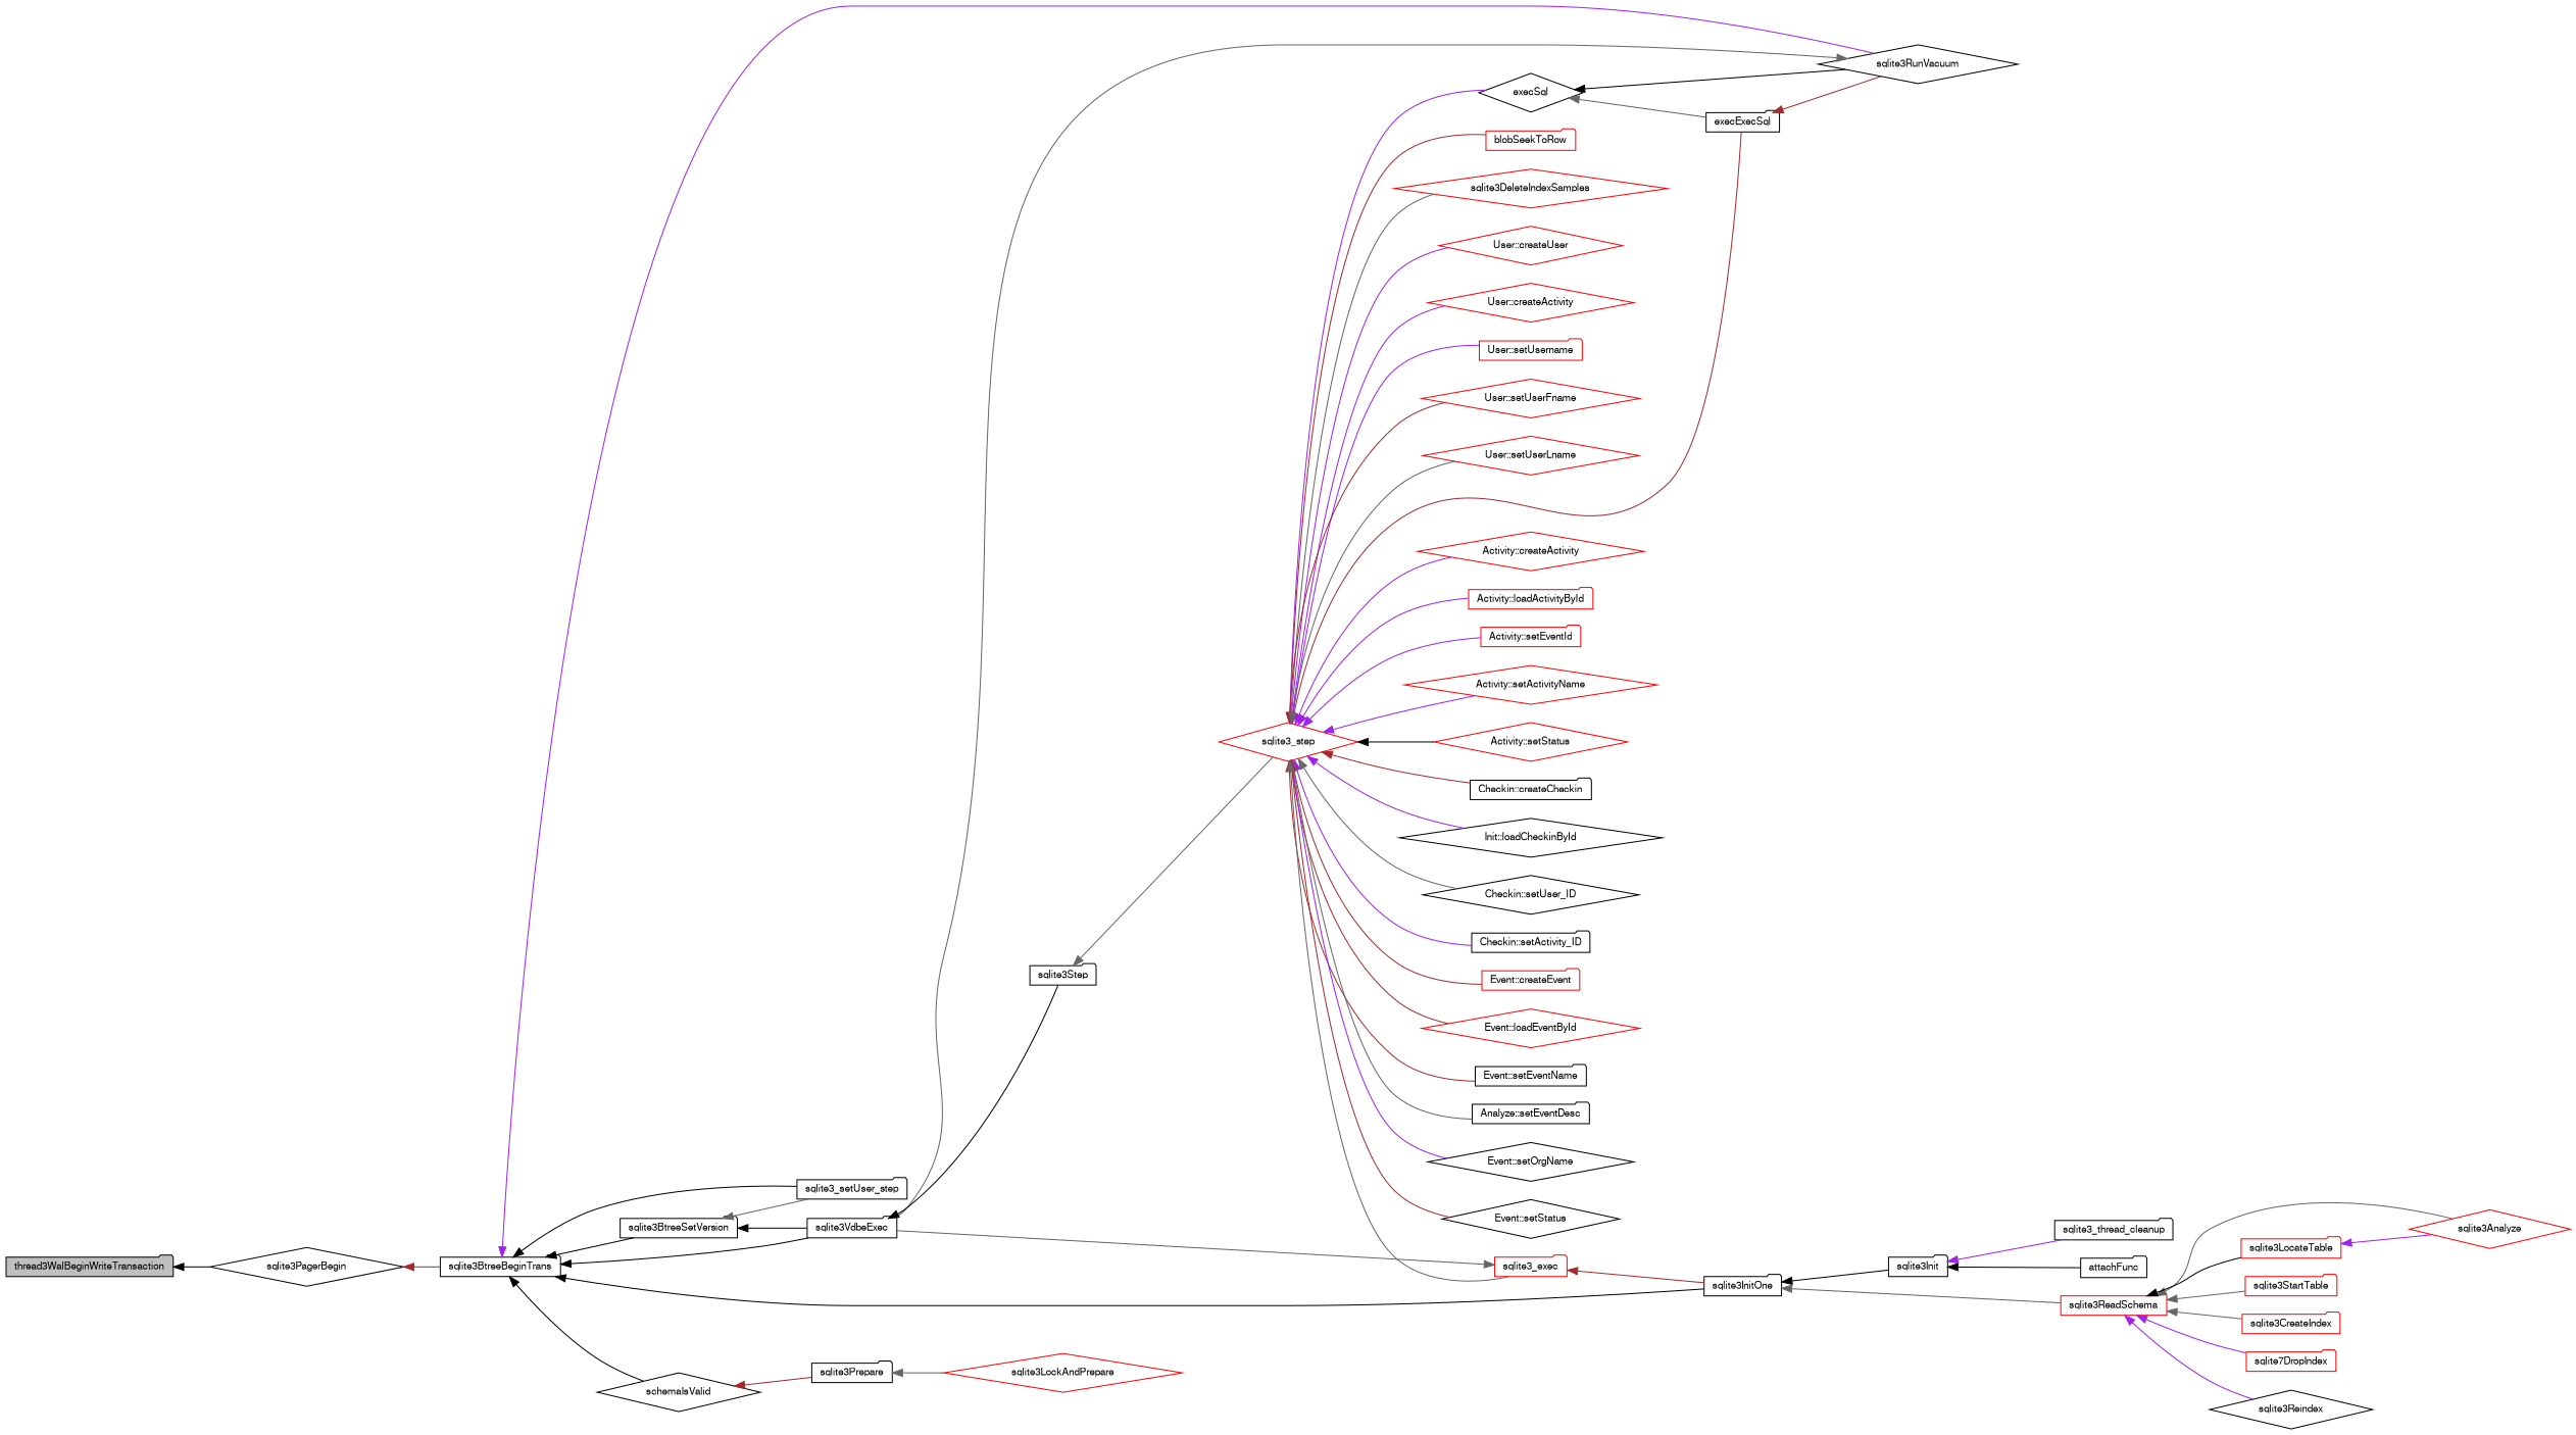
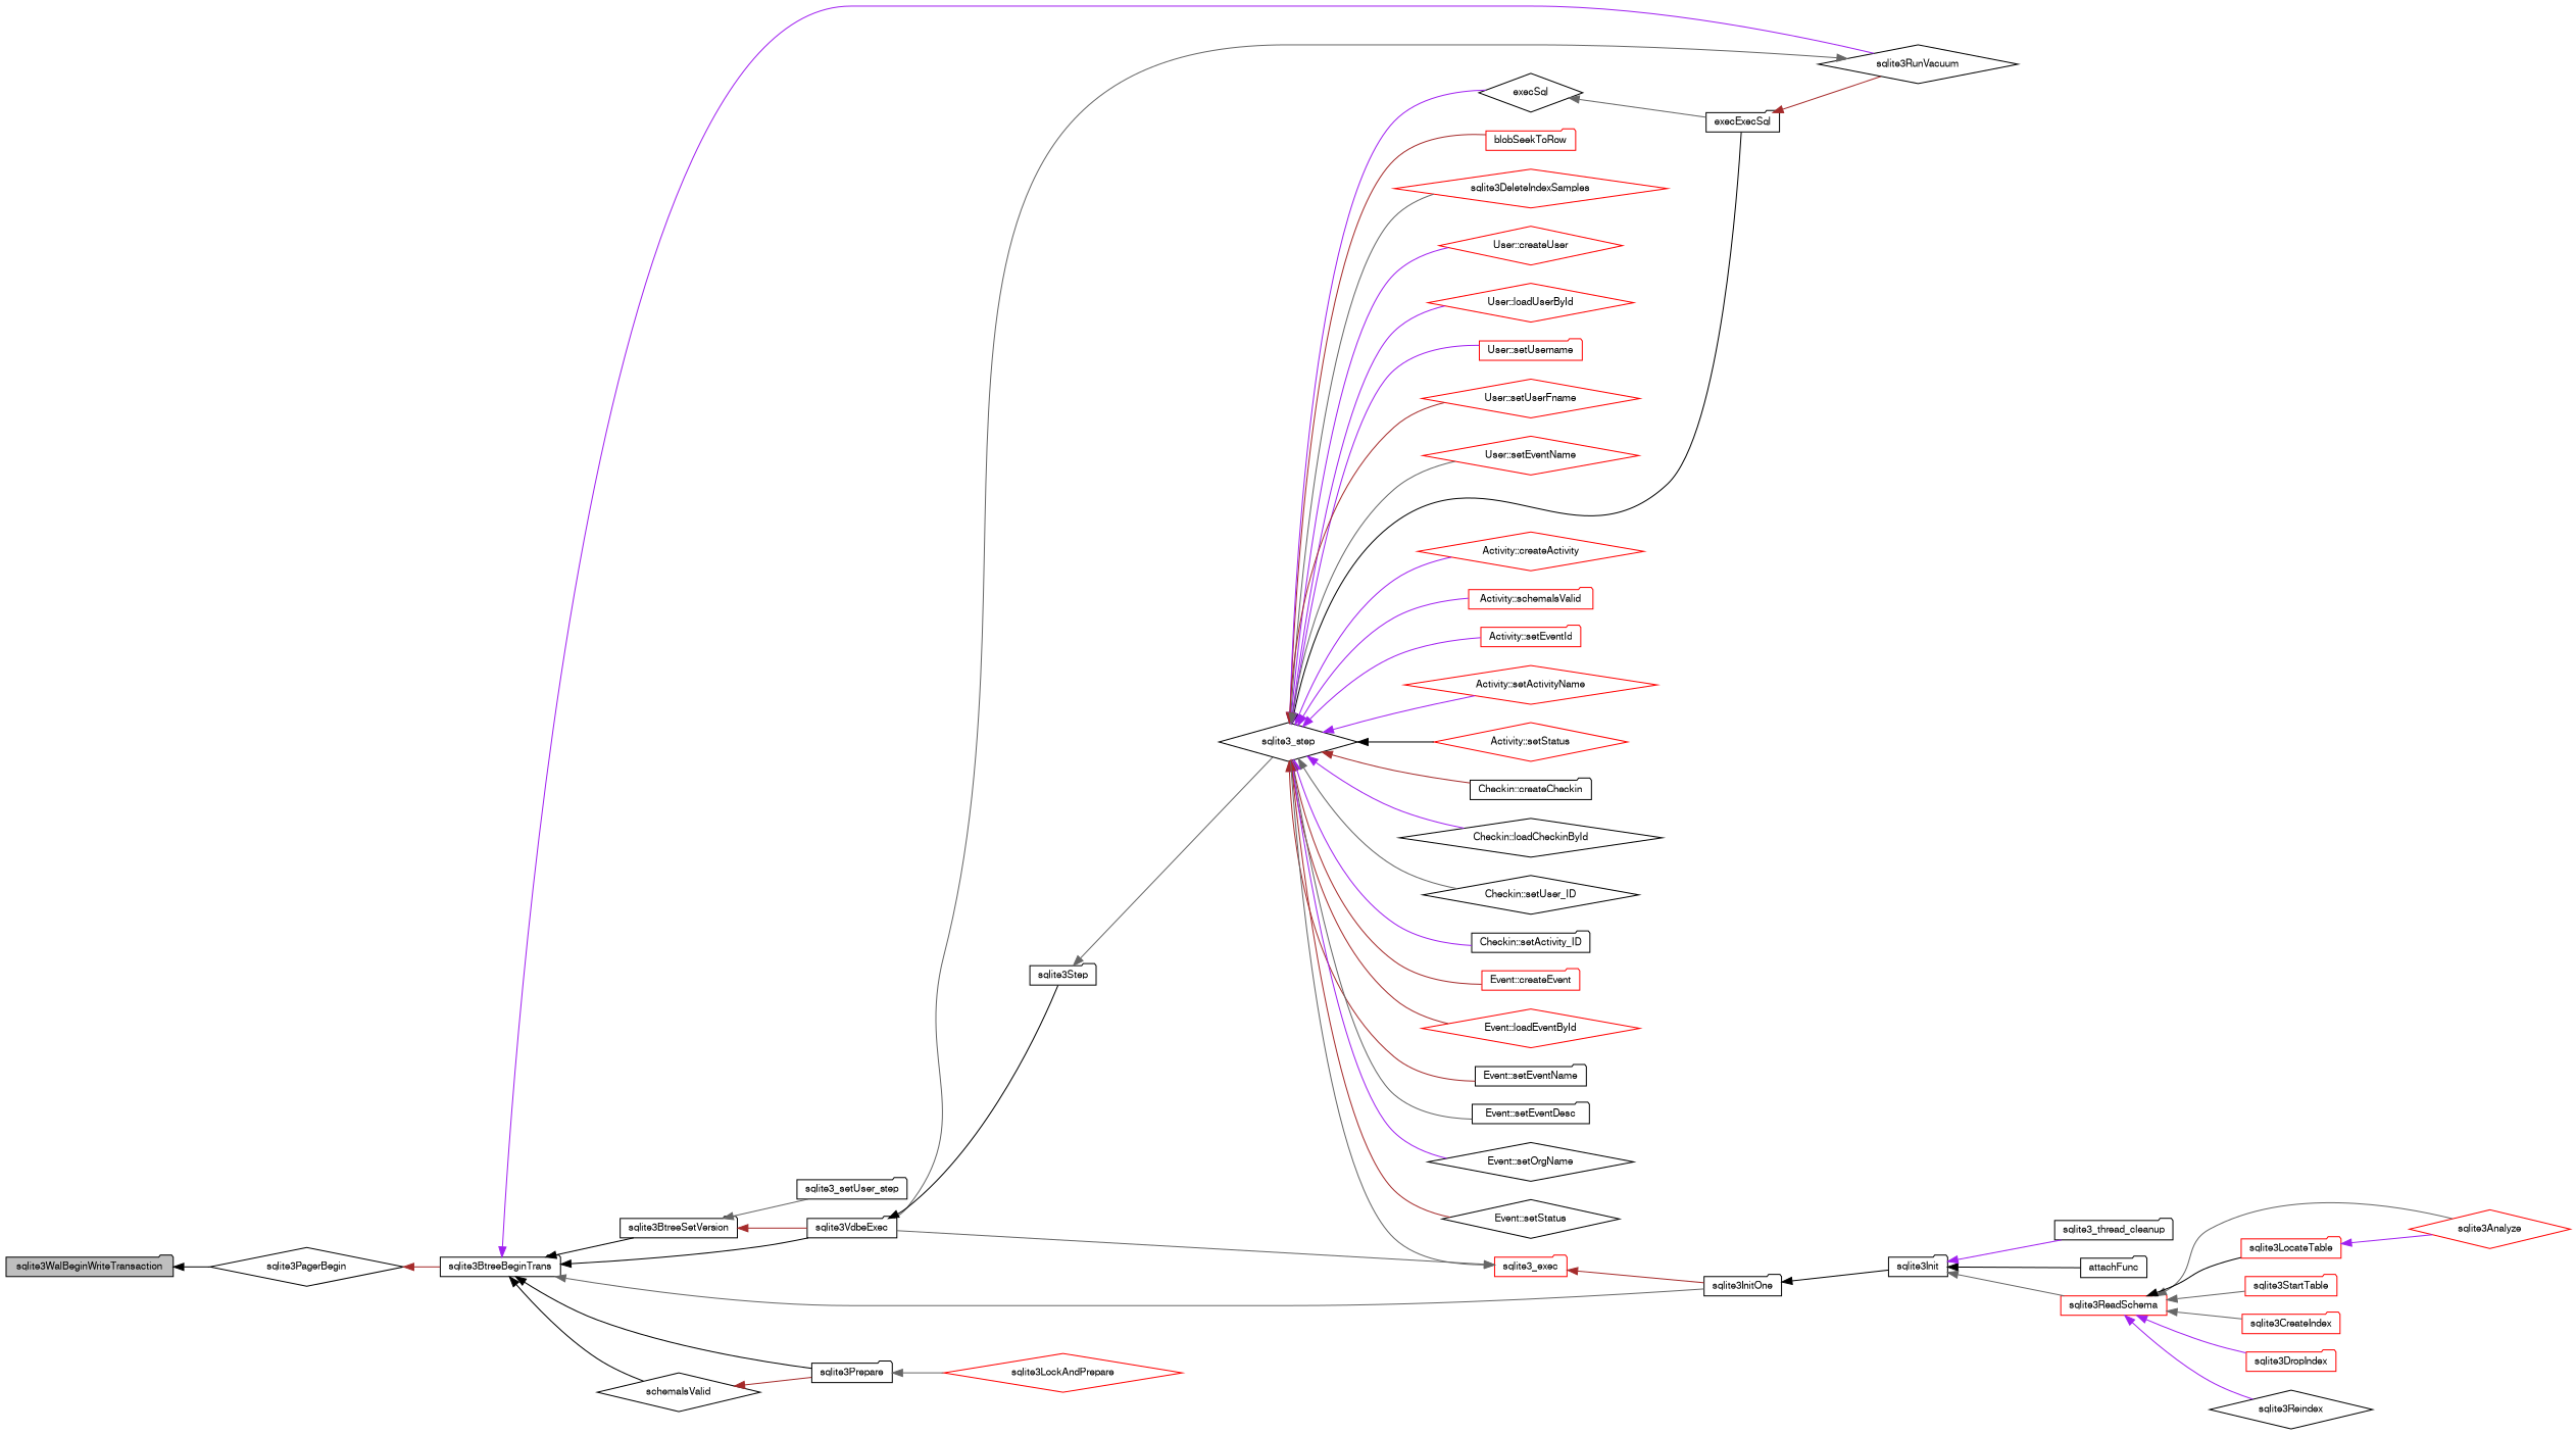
  digraph {
    rankdir=LR
    node [color=black fillcolor=white fontname=FreeSans fontsize=10 shape=folder style=filled]
    edge [color=purple dir=back fontname=FreeSans fontsize=10 labelfontname=FreeSans labelfontsize=10 style=solid]
-   n1 [fillcolor=grey75 fontcolor=black height=0.2 label=thread3WalBeginWriteTransaction width=0.4]
+   n1 [fillcolor=grey75 fontcolor=black height=0.2 label=sqlite3WalBeginWriteTransaction width=0.4]
    n2 [height=0.2 label=sqlite3PagerBegin shape=diamond width=0.4]
    n3 [height=0.2 label=sqlite3BtreeBeginTrans width=0.4]
    n4 [height=0.2 label=sqlite3BtreeSetVersion width=0.4]
    n5 [height=0.2 label=sqlite3_setUser_step width=0.4]
    n6 [height=0.2 label=sqlite3RunVacuum shape=diamond width=0.4]
    n7 [height=0.2 label=sqlite3VdbeExec width=0.4]
    n8 [height=0.2 label=sqlite3InitOne width=0.4]
    n9 [height=0.2 label=schemaIsValid shape=diamond width=0.4]
    n10 [height=0.2 label=sqlite3Step width=0.4]
    n11 [height=0.2 label=sqlite3Init width=0.4]
    n12 [height=0.2 label=sqlite3Prepare width=0.4]
-   n13 [color=red height=0.2 label=sqlite3_step shape=diamond width=0.4]
+   n13 [height=0.2 label=sqlite3_step shape=diamond width=0.4]
    n14 [color=red height=0.2 label="Activity::createActivity" shape=diamond width=0.4]
-   n15 [color=red height=0.2 label="Activity::loadActivityById" width=0.4]
+   n15 [color=red height=0.2 label="Activity::schemaIsValid" width=0.4]
    n16 [color=red height=0.2 label="Activity::setEventId" width=0.4]
    n17 [color=red height=0.2 label="Activity::setActivityName" shape=diamond width=0.4]
    n18 [color=red height=0.2 label="Activity::setStatus" shape=diamond width=0.4]
    n19 [height=0.2 label="Checkin::createCheckin" width=0.4]
-   n20 [height=0.2 label="Init::loadCheckinById" shape=diamond width=0.4]
+   n20 [height=0.2 label="Checkin::loadCheckinById" shape=diamond width=0.4]
    n21 [height=0.2 label="Checkin::setUser_ID" shape=diamond width=0.4]
    n22 [height=0.2 label="Checkin::setActivity_ID" width=0.4]
    n23 [color=red height=0.2 label="Event::createEvent" width=0.4]
    n24 [color=red height=0.2 label="Event::loadEventById" shape=diamond width=0.4]
    n25 [height=0.2 label="Event::setEventName" width=0.4]
-   n26 [height=0.2 label="Analyze::setEventDesc" width=0.4]
+   n26 [height=0.2 label="Event::setEventDesc" width=0.4]
    n27 [height=0.2 label="Event::setOrgName" shape=diamond width=0.4]
    n28 [height=0.2 label="Event::setStatus" shape=diamond width=0.4]
    n29 [color=red height=0.2 label=blobSeekToRow width=0.4]
    n30 [color=red height=0.2 label=sqlite3DeleteIndexSamples shape=diamond width=0.4]
    n31 [color=red height=0.2 label=sqlite3_exec width=0.4]
    n32 [height=0.2 label=execSql shape=diamond width=0.4]
    n33 [height=0.2 label=execExecSql width=0.4]
    n34 [color=red height=0.2 label="User::createUser" shape=diamond width=0.4]
-   n35 [color=red height=0.2 label="User::createActivity" shape=diamond width=0.4]
+   n35 [color=red height=0.2 label="User::loadUserById" shape=diamond width=0.4]
    n36 [color=red height=0.2 label="User::setUsername" width=0.4]
    n37 [color=red height=0.2 label="User::setUserFname" shape=diamond width=0.4]
-   n38 [color=red height=0.2 label="User::setUserLname" shape=diamond width=0.4]
+   n38 [color=red height=0.2 label="User::setEventName" shape=diamond width=0.4]
    n39 [height=0.2 label=attachFunc width=0.4]
    n40 [color=red height=0.2 label=sqlite3ReadSchema width=0.4]
    n41 [height=0.2 label=sqlite3_thread_cleanup width=0.4]
    n42 [color=red height=0.2 label=sqlite3Analyze shape=diamond width=0.4]
    n43 [color=red height=0.2 label=sqlite3LocateTable width=0.4]
    n44 [color=red height=0.2 label=sqlite3StartTable width=0.4]
    n45 [color=red height=0.2 label=sqlite3CreateIndex width=0.4]
-   n46 [color=red height=0.2 label=sqlite7DropIndex width=0.4]
+   n46 [color=red height=0.2 label=sqlite3DropIndex width=0.4]
    n47 [height=0.2 label=sqlite3Reindex shape=diamond width=0.4]
    n48 [color=red height=0.2 label=sqlite3LockAndPrepare shape=diamond width=0.4]
    n1 -> n2 [color=black]
    n2 -> n3 [color=brown]
    n3 -> n4 [color=black]
-   n3 -> n5 [color=black]
+   n3 -> n12 [color=black]
    n3 -> n6
    n3 -> n7 [color=black]
-   n3 -> n8 [color=black]
+   n3 -> n8 [color=gray40]
    n3 -> n9 [color=black]
    n4 -> n5 [color=gray40]
-   n4 -> n7 [color=black]
+   n4 -> n7 [color=brown]
    n6 -> n7 [color=gray40]
    n7 -> n10 [color=black]
    n8 -> n11 [color=black]
    n9 -> n12 [color=brown]
    n10 -> n13 [color=gray40]
    n11 -> n39 [color=black]
-   n8 -> n40 [color=gray40]
+   n11 -> n40 [color=gray40]
    n11 -> n41
    n12 -> n48 [color=gray40]
    n13 -> n14
    n13 -> n15
    n13 -> n16
    n13 -> n17
    n13 -> n18 [color=black]
    n13 -> n19 [color=brown]
    n13 -> n20
    n13 -> n21 [color=gray40]
    n13 -> n22
    n13 -> n23 [color=brown]
    n13 -> n24 [color=brown]
    n13 -> n25 [color=brown]
    n13 -> n26 [color=gray40]
    n13 -> n27
    n13 -> n28 [color=brown]
    n13 -> n29 [color=brown]
    n13 -> n30 [color=gray40]
-   n13 -> n31 [color=gray40]
+   n31 -> n13 [color=gray40]
    n13 -> n32
-   n13 -> n33 [color=brown]
+   n13 -> n33 [color=black]
    n13 -> n34
    n13 -> n35
    n13 -> n36
    n13 -> n37 [color=brown]
    n13 -> n38 [color=gray40]
    n31 -> n7 [color=gray40]
    n31 -> n8 [color=brown]
-   n32 -> n6 [color=black]
    n32 -> n33 [color=gray40]
    n33 -> n6 [color=brown]
    n40 -> n42 [color=gray40]
    n40 -> n43 [color=black]
    n40 -> n44 [color=gray40]
    n40 -> n45 [color=gray40]
    n40 -> n46
    n40 -> n47
    n43 -> n42
  }
